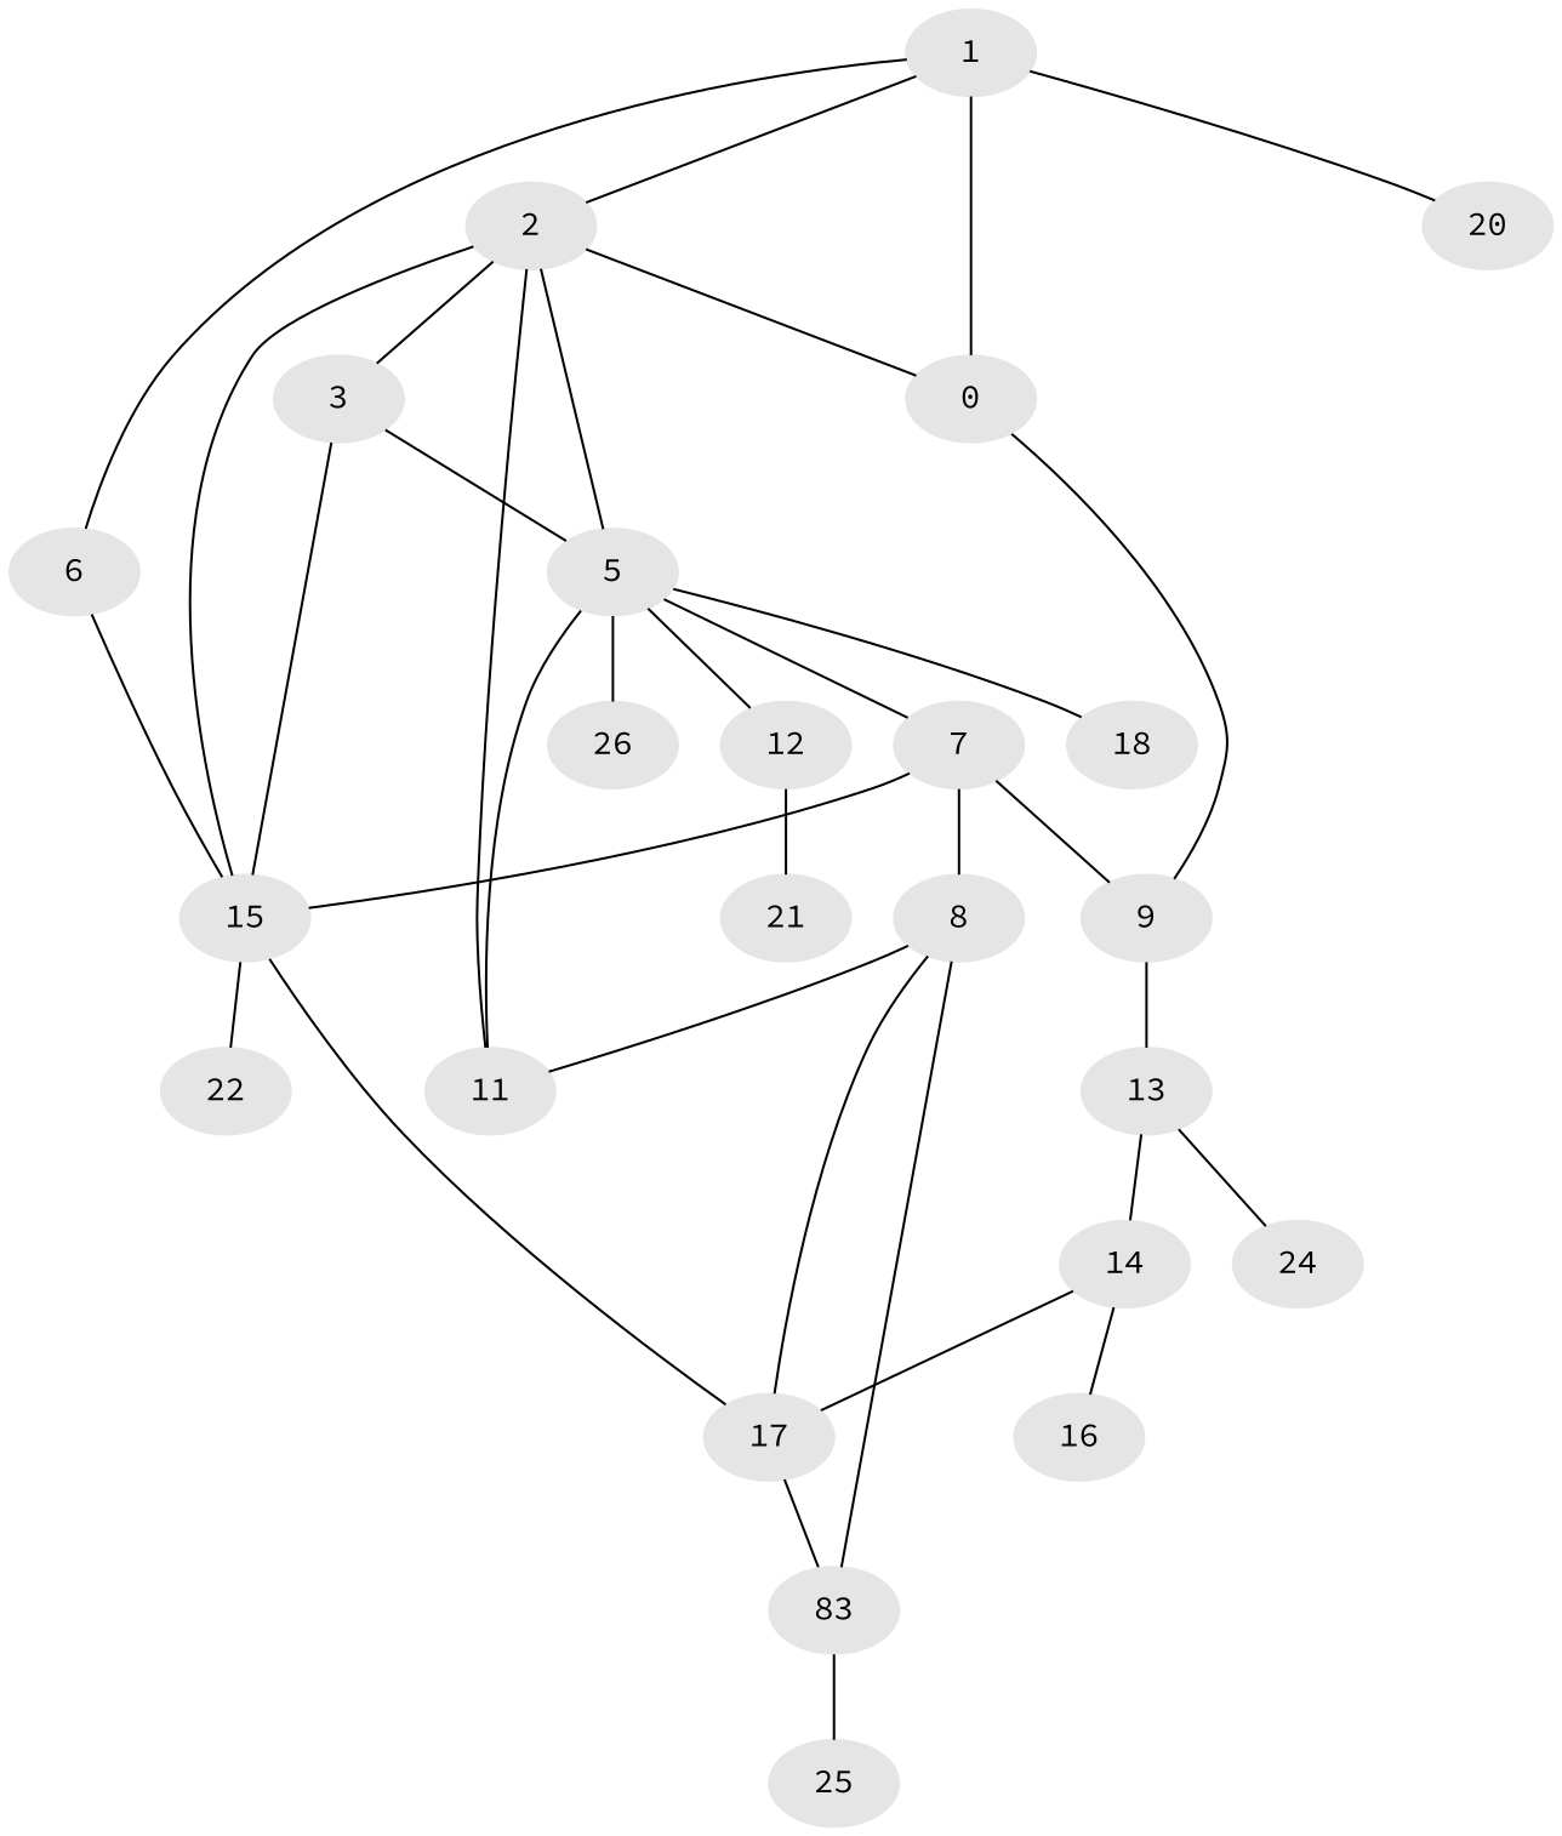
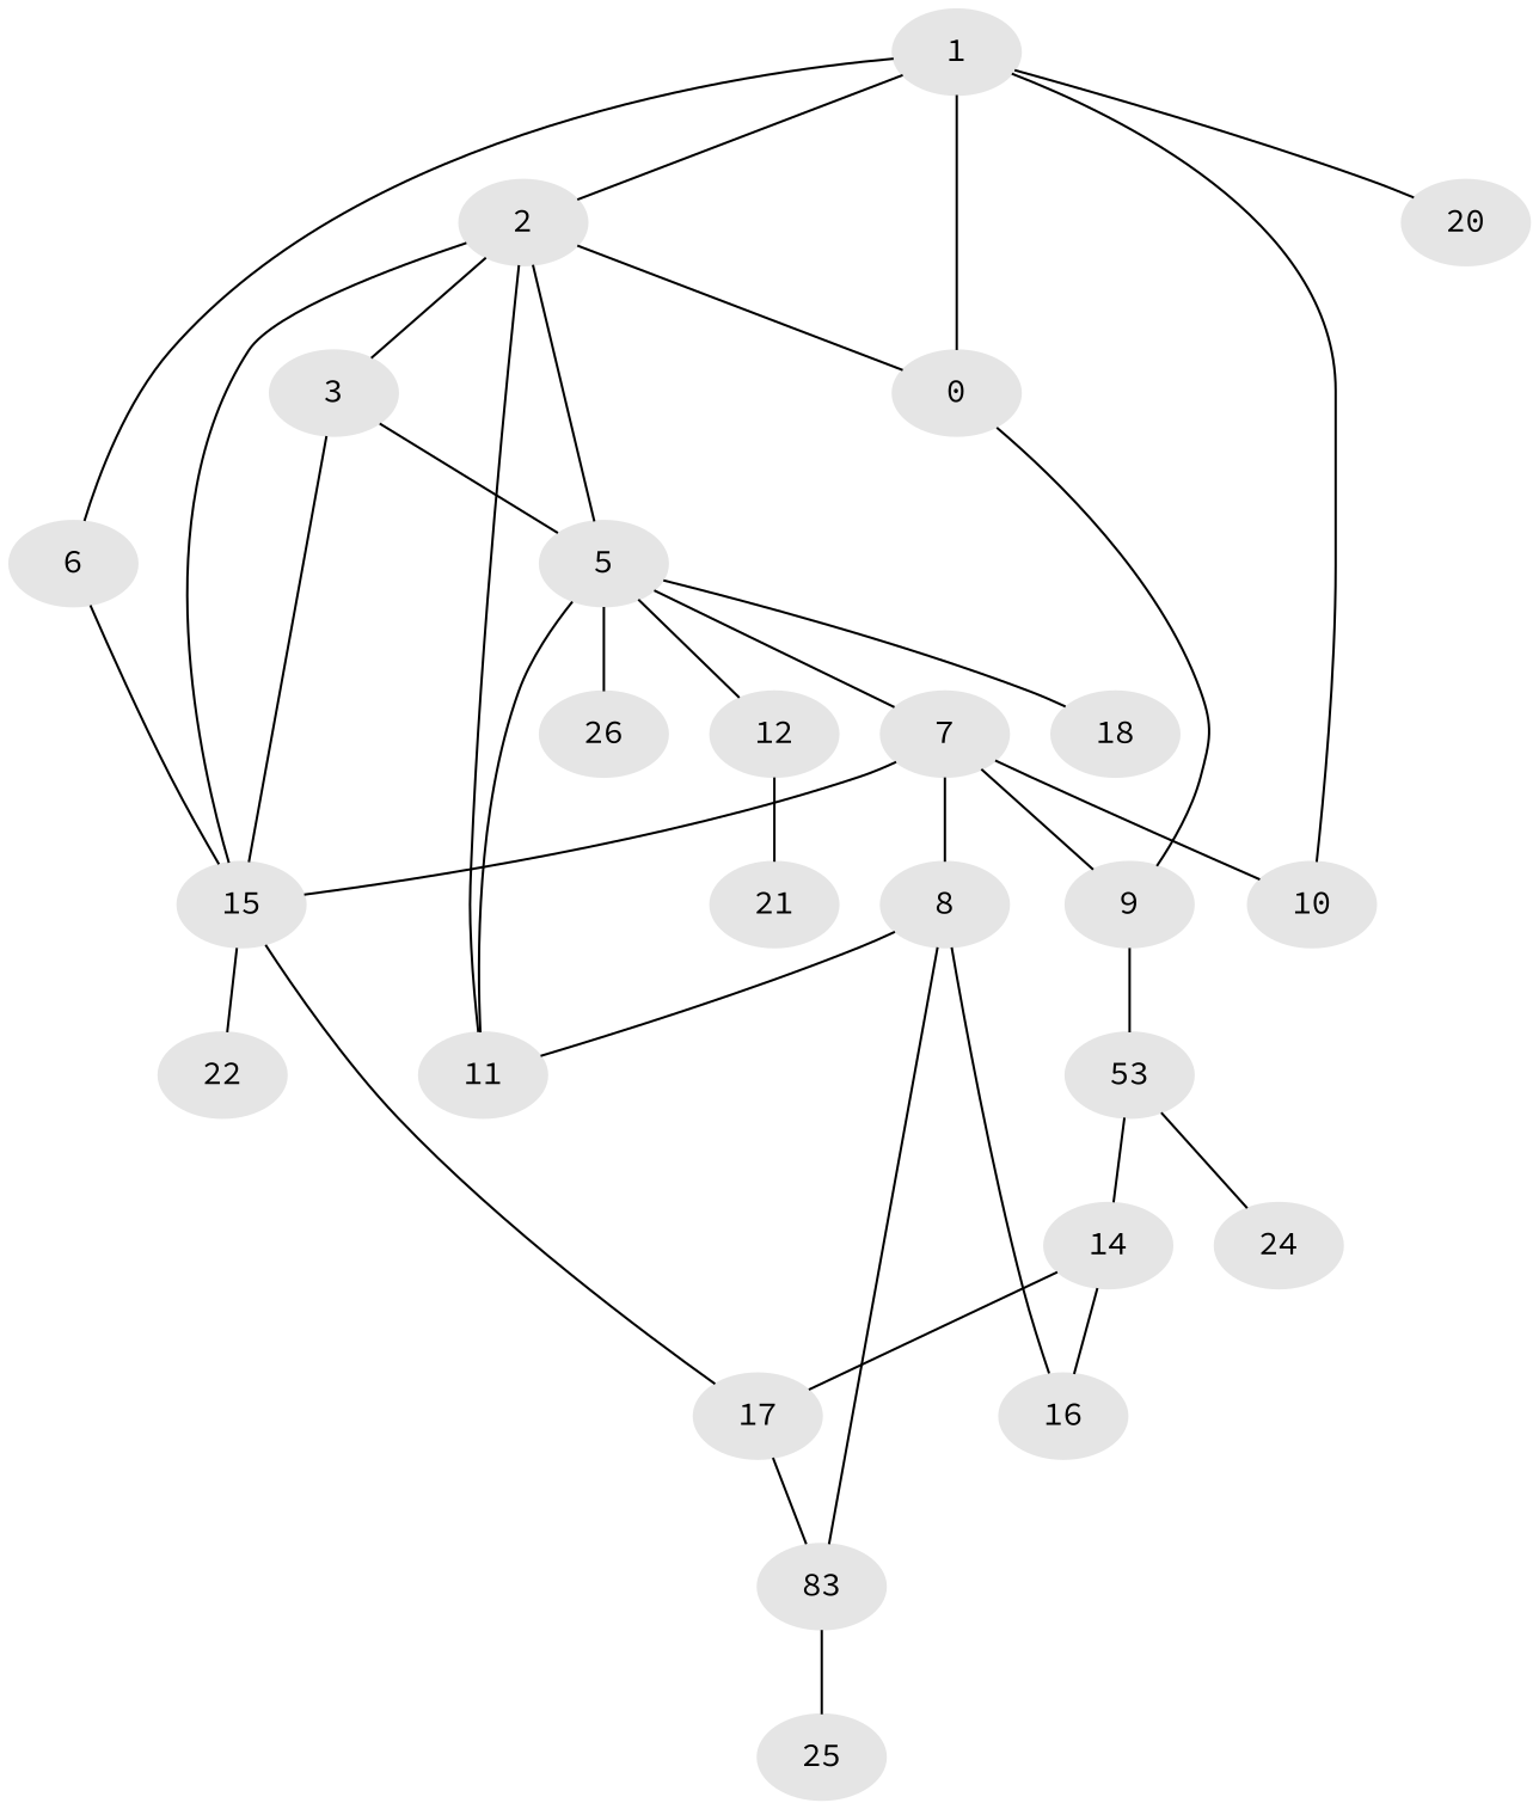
  graph {
    fontname="Source Code Pro"
    node [color=gray90 fontname="Source Code Pro" style=filled]
    edge [fontname="Source Code Pro" weight=1.0]
    1
    2
    n3 [label=0]
    6
+   10
    20
    3
    5
    11
    15
    9
    7
    12
    18
    26
    17
    22
-   13
+   13 [label=53]
    8
    21
    n21 [label=83]
    25
    14
    24
    16
    1 -- 2
    1 -- n3
    1 -- 6
+   1 -- 10
    1 -- 20
    2 -- n3
    2 -- 3
    2 -- 5
    2 -- 11
    2 -- 15
    n3 -- 9
    6 -- 15
    3 -- 5
    3 -- 15
    5 -- 11
    5 -- 7
    5 -- 12
    5 -- 18
    5 -- 26
    15 -- 17
    15 -- 22
    9 -- 13 [weight=3.0]
+   7 -- 10
    7 -- 15
    7 -- 9
    7 -- 8 [weight=4.0]
    12 -- 21
    17 -- n21
    13 -- 14
    13 -- 24
    8 -- 11
-   8 -- 17
+   8 -- 16
    8 -- n21
    n21 -- 25
    14 -- 17 [weight=2.0]
    14 -- 16
  }
